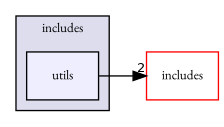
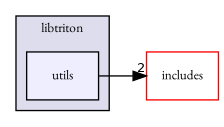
  digraph {
    compound=true
    rankdir=LR
    fontname="EB Garamond"
    node [fontname="EB Garamond" fontsize=10 shape=box style=filled]
    n1 [fillcolor="#eeeeff" label=utils pencolor=black]
    n2 [color=red fillcolor=white label=includes]
    subgraph cluster_1 {
      bgcolor="#ddddee"
      fontsize=10
-     label=includes
+     label=libtriton
      pencolor=black
      n1
    }
    n1 -> n2 [headlabel=2 labeldistance=1.5 labelfontname=Helvetica labelfontsize=10 fontname="EB Garamond"]
  }
